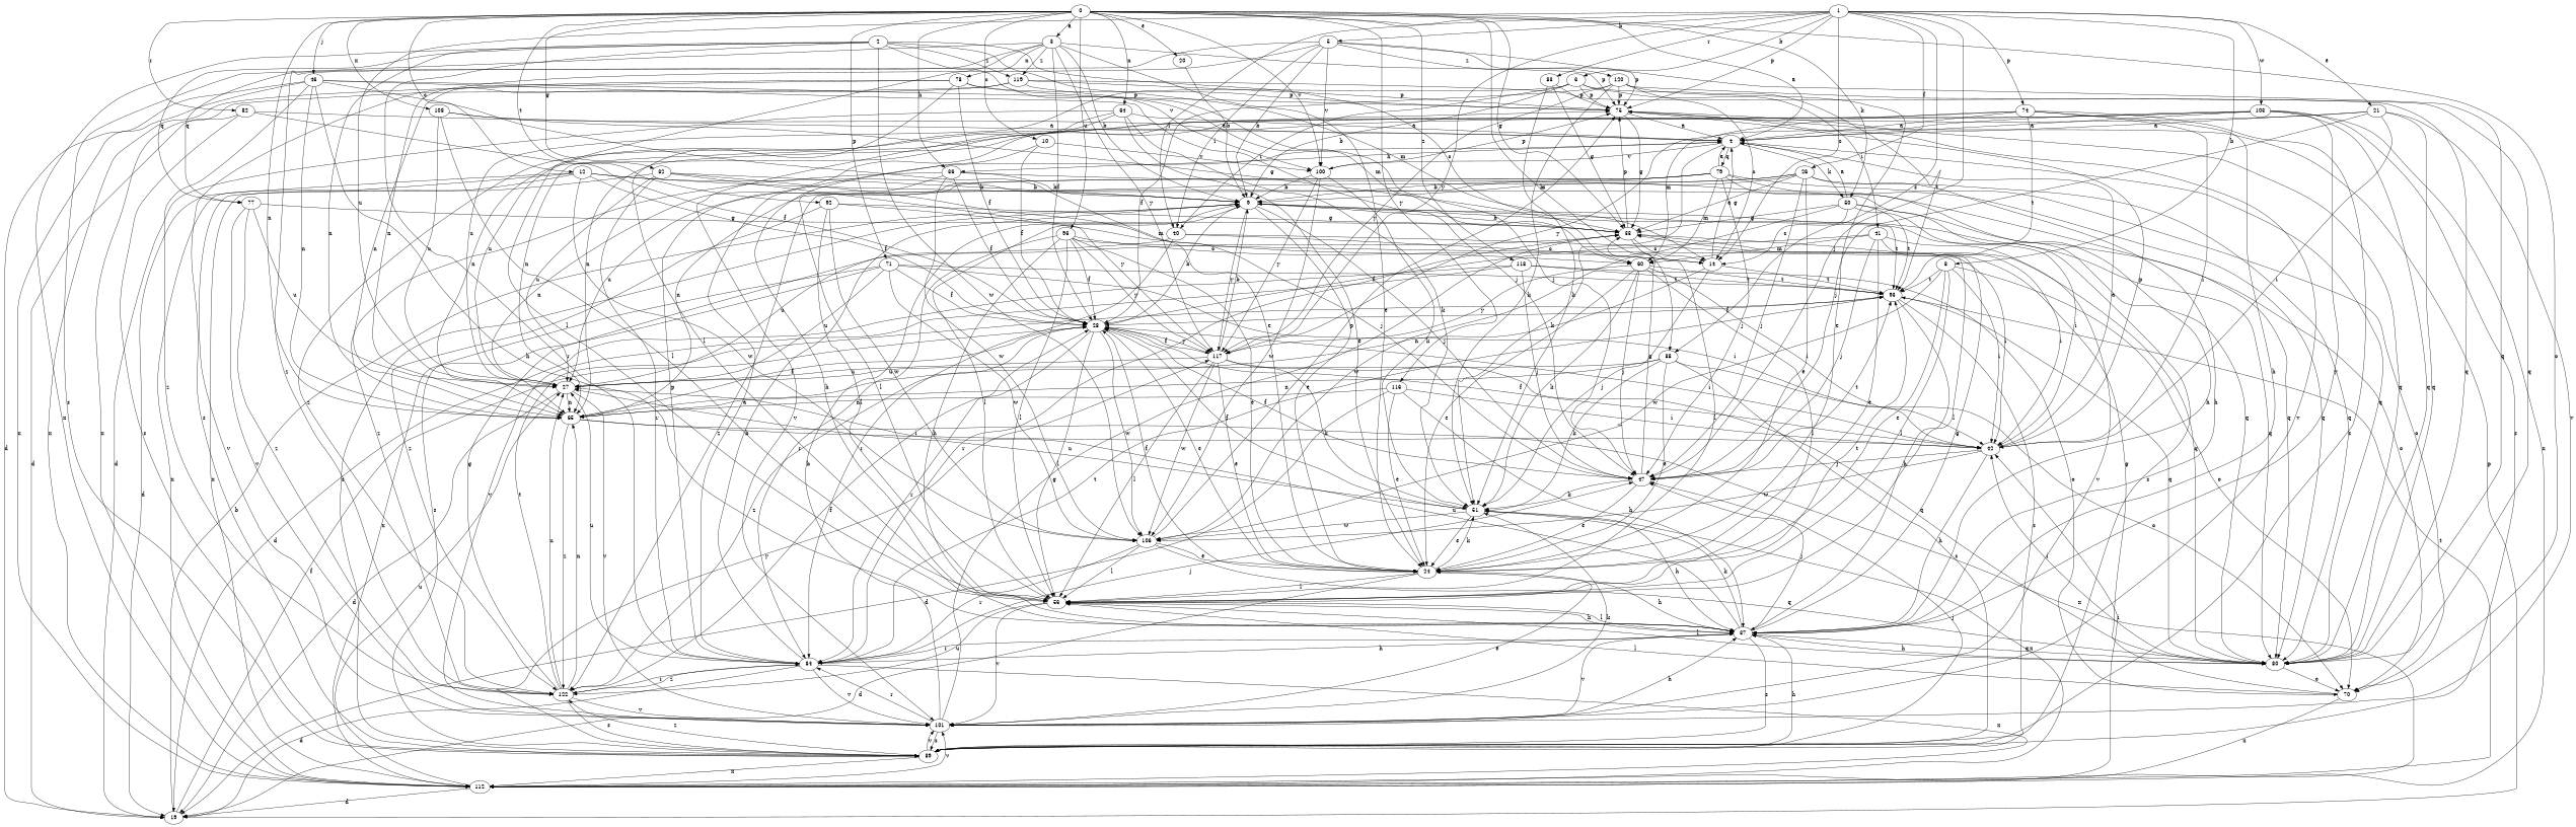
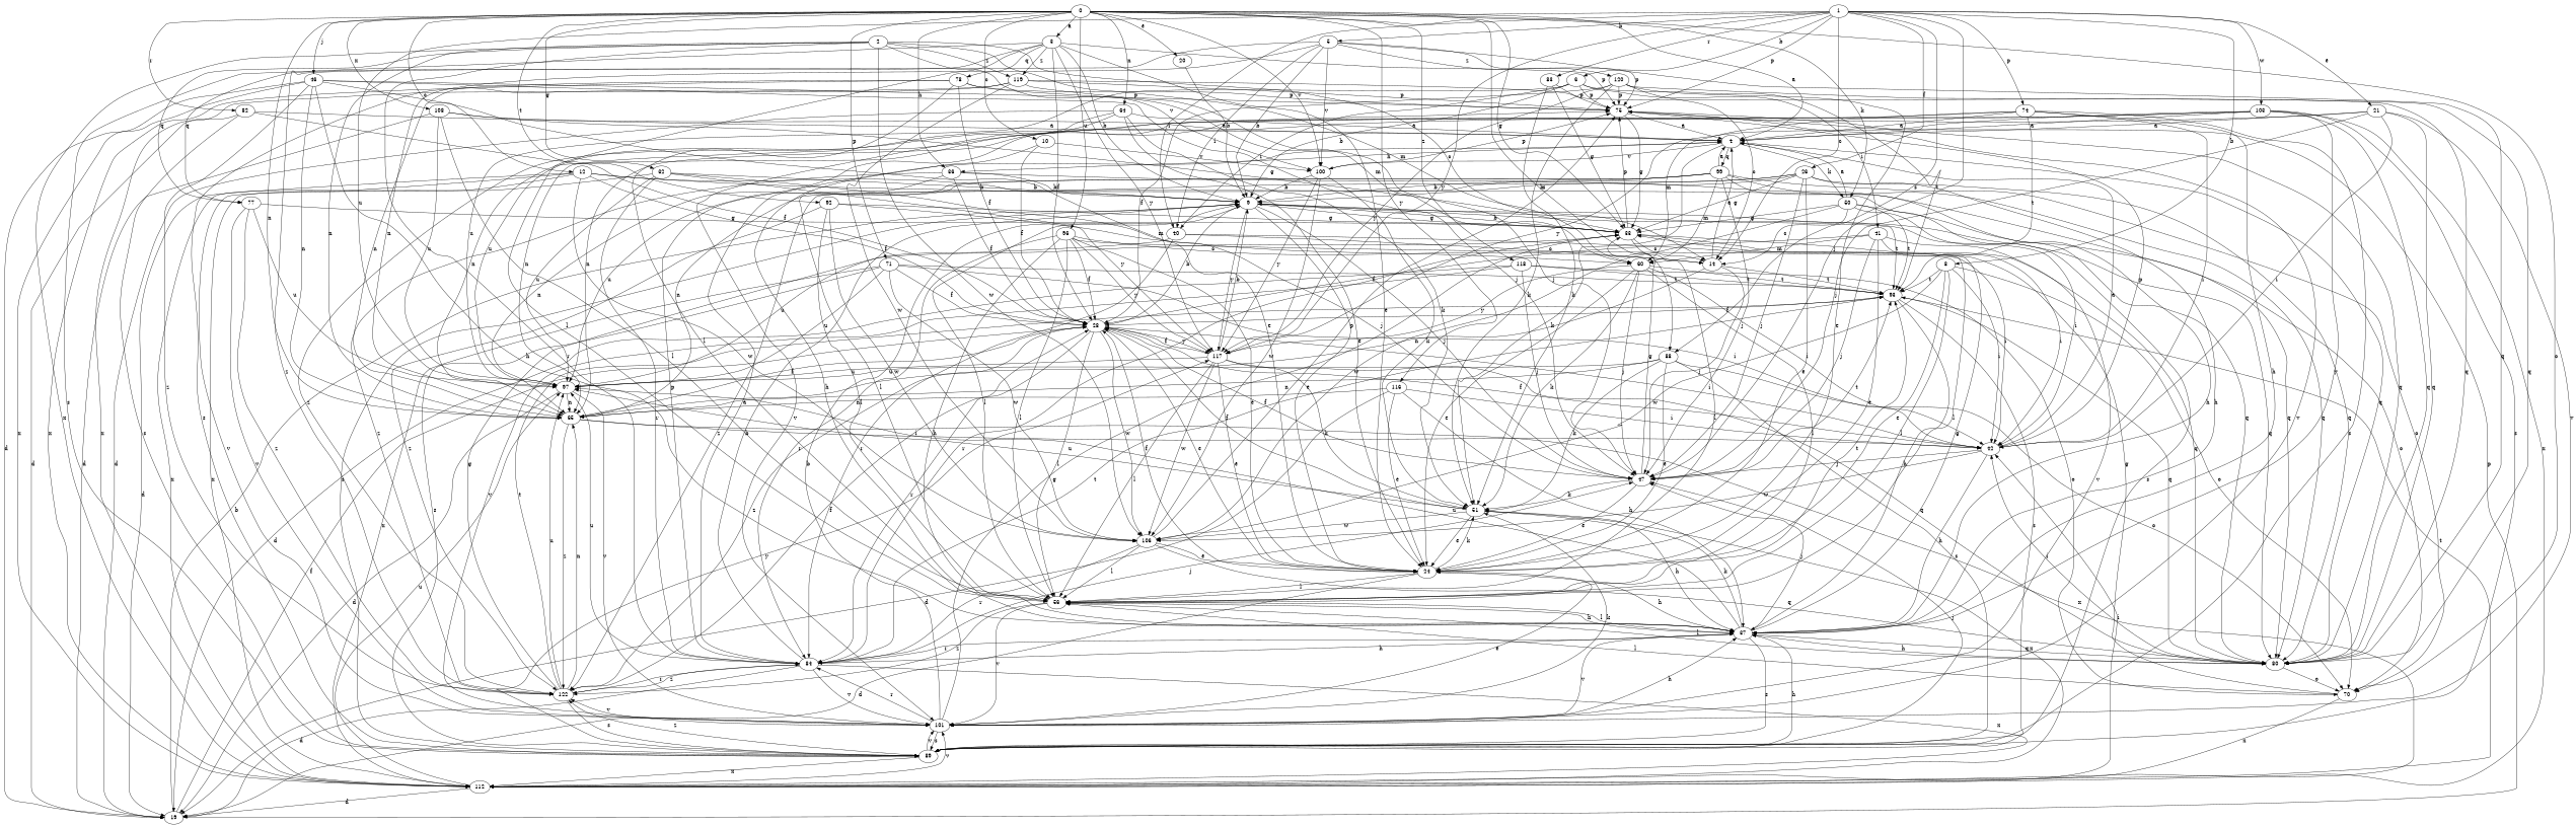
  strict digraph {
    0
    3
    4
    10
    12
    20
    32
    33
    36
    46
    50
    64
    65
    70
    71
    82
    88
    92
    96
    100
    108
    116
    118
    75
    117
    77
    119
    9
    24
    28
    56
    78
    89
    51
-   79
+   79 [label=99]
    80
    37
    19
    106
    112
    101
    47
-   97 [label=27]
+   97
    84
    14
    122
    93
    42
    60
    1
    5
    6
    8
    21
    26
    40
    74
    83
    103
    120
    41
    2
    0 -> 3 [label=a]
    0 -> 4 [label=a]
    0 -> 10 [label=c]
    0 -> 12 [label=c]
    0 -> 20 [label=e]
    0 -> 32 [label=g]
    0 -> 33 [label=g]
    0 -> 36 [label=h]
    0 -> 46 [label=j]
    0 -> 50 [label=k]
    0 -> 64 [label=n]
    0 -> 65 [label=n]
    0 -> 70 [label=o]
    0 -> 71 [label=p]
    0 -> 82 [label=r]
    0 -> 88 [label=s]
    0 -> 92 [label=t]
    0 -> 96 [label=u]
    0 -> 100 [label=v]
    0 -> 108 [label=x]
    0 -> 116 [label=y]
    0 -> 118 [label=z]
    3 -> 75 [label=p]
    3 -> 117 [label=y]
    3 -> 77 [label=q]
    3 -> 119 [label=z]
    3 -> 9 [label=b]
    3 -> 24 [label=e]
    3 -> 28 [label=f]
    3 -> 56 [label=l]
-   3 -> 78 [label=n]
+   3 -> 78 [label=q]
    3 -> 89 [label=s]
    4 -> 36 [label=h]
    4 -> 50 [label=k]
    4 -> 100 [label=v]
    4 -> 51 [label=k]
    4 -> 79 [label=q]
    4 -> 80 [label=q]
    10 -> 100 [label=v]
    10 -> 28 [label=f]
    10 -> 37 [label=h]
    12 -> 9 [label=b]
    12 -> 28 [label=f]
    12 -> 80 [label=q]
    12 -> 19 [label=d]
    12 -> 106 [label=w]
    12 -> 112 [label=x]
    12 -> 101 [label=v]
    20 -> 9 [label=b]
    32 -> 117 [label=y]
    32 -> 9 [label=b]
    32 -> 112 [label=x]
    32 -> 47 [label=j]
    32 -> 97 [label=u]
    32 -> 84 [label=r]
    33 -> 75 [label=p]
    33 -> 9 [label=b]
    33 -> 56 [label=l]
    33 -> 80 [label=q]
    33 -> 84 [label=r]
    33 -> 14 [label=c]
    36 -> 9 [label=b]
    36 -> 28 [label=f]
    36 -> 56 [label=l]
    36 -> 80 [label=q]
-   36 -> 106 [label=w]
+   119 -> 106 [label=w]
    36 -> 122 [label=z]
    46 -> 65 [label=n]
    46 -> 75 [label=p]
    46 -> 24 [label=e]
    46 -> 37 [label=h]
    46 -> 19 [label=d]
    46 -> 112 [label=x]
    46 -> 47 [label=j]
    46 -> 122 [label=z]
    50 -> 4 [label=a]
    50 -> 33 [label=g]
    50 -> 70 [label=o]
    50 -> 89 [label=s]
    50 -> 106 [label=w]
    50 -> 14 [label=c]
    50 -> 93 [label=t]
    64 -> 4 [label=a]
    64 -> 24 [label=e]
    64 -> 51 [label=k]
    64 -> 19 [label=d]
    64 -> 101 [label=v]
    64 -> 97 [label=u]
    65 -> 28 [label=f]
    65 -> 112 [label=x]
    65 -> 122 [label=z]
    65 -> 42 [label=i]
    70 -> 33 [label=g]
    70 -> 56 [label=l]
    70 -> 112 [label=x]
    71 -> 28 [label=f]
    71 -> 89 [label=s]
    71 -> 106 [label=w]
    71 -> 112 [label=x]
    71 -> 97 [label=u]
    71 -> 93 [label=t]
    71 -> 42 [label=i]
    82 -> 4 [label=a]
    82 -> 28 [label=f]
    82 -> 89 [label=s]
    82 -> 19 [label=d]
    88 -> 65 [label=n]
    88 -> 70 [label=o]
    88 -> 24 [label=e]
    88 -> 89 [label=s]
    88 -> 51 [label=k]
    88 -> 97 [label=u]
    92 -> 33 [label=g]
    92 -> 56 [label=l]
    92 -> 106 [label=w]
    92 -> 122 [label=z]
    92 -> 60 [label=m]
    96 -> 117 [label=y]
    96 -> 24 [label=e]
    96 -> 28 [label=f]
    96 -> 56 [label=l]
    96 -> 37 [label=h]
    96 -> 84 [label=r]
    96 -> 14 [label=c]
    96 -> 42 [label=i]
    100 -> 75 [label=p]
    100 -> 117 [label=y]
    100 -> 9 [label=b]
    100 -> 51 [label=k]
    100 -> 106 [label=w]
    108 -> 4 [label=a]
    108 -> 33 [label=g]
    108 -> 56 [label=l]
+   108 -> 19 [label=d]
    108 -> 97 [label=u]
    116 -> 65 [label=n]
    116 -> 24 [label=e]
    116 -> 37 [label=h]
    116 -> 19 [label=d]
    116 -> 42 [label=i]
    118 -> 70 [label=o]
    118 -> 19 [label=d]
    118 -> 101 [label=v]
    118 -> 47 [label=j]
    118 -> 93 [label=t]
    75 -> 4 [label=a]
    75 -> 33 [label=g]
    75 -> 80 [label=q]
    75 -> 101 [label=v]
    117 -> 9 [label=b]
    117 -> 24 [label=e]
    117 -> 28 [label=f]
    117 -> 56 [label=l]
    117 -> 51 [label=k]
    117 -> 80 [label=q]
    117 -> 106 [label=w]
    117 -> 97 [label=u]
    77 -> 33 [label=g]
    77 -> 101 [label=v]
    77 -> 97 [label=u]
    77 -> 122 [label=z]
    119 -> 65 [label=n]
    119 -> 75 [label=p]
    119 -> 80 [label=q]
    119 -> 112 [label=x]
    119 -> 47 [label=j]
+   9 -> 33 [label=g]
    9 -> 117 [label=y]
    9 -> 24 [label=e]
    9 -> 56 [label=l]
    9 -> 89 [label=s]
    9 -> 80 [label=q]
    9 -> 47 [label=j]
    9 -> 93 [label=t]
    9 -> 42 [label=i]
    24 -> 28 [label=f]
    24 -> 56 [label=l]
    24 -> 51 [label=k]
    24 -> 37 [label=h]
    24 -> 19 [label=d]
    28 -> 117 [label=y]
    28 -> 9 [label=b]
    28 -> 24 [label=e]
    28 -> 56 [label=l]
    28 -> 106 [label=w]
    28 -> 84 [label=r]
    28 -> 122 [label=z]
    28 -> 42 [label=i]
    56 -> 37 [label=h]
    56 -> 101 [label=v]
-   56 -> 122 [label=u]
+   56 -> 122 [label=z]
    56 -> 93 [label=t]
    78 -> 75 [label=p]
    78 -> 28 [label=f]
    78 -> 56 [label=l]
    78 -> 89 [label=s]
    78 -> 112 [label=x]
    78 -> 60 [label=m]
    89 -> 117 [label=y]
    89 -> 37 [label=h]
    89 -> 112 [label=x]
    89 -> 101 [label=v]
    89 -> 47 [label=j]
    89 -> 122 [label=z]
    51 -> 24 [label=e]
    51 -> 28 [label=f]
    51 -> 37 [label=h]
    51 -> 106 [label=w]
    51 -> 112 [label=x]
    51 -> 97 [label=u]
    79 -> 4 [label=a]
    79 -> 65 [label=n]
    79 -> 70 [label=o]
    79 -> 9 [label=b]
    79 -> 80 [label=q]
    79 -> 37 [label=h]
    79 -> 47 [label=j]
    79 -> 97 [label=u]
    79 -> 60 [label=m]
    80 -> 70 [label=o]
    80 -> 56 [label=l]
    80 -> 37 [label=h]
    80 -> 42 [label=i]
    37 -> 33 [label=g]
    37 -> 56 [label=l]
    37 -> 89 [label=s]
    37 -> 51 [label=k]
    37 -> 80 [label=q]
    37 -> 101 [label=v]
    37 -> 47 [label=j]
    37 -> 97 [label=u]
    37 -> 84 [label=r]
    19 -> 75 [label=p]
    19 -> 9 [label=b]
    19 -> 28 [label=f]
    106 -> 75 [label=p]
    106 -> 24 [label=e]
    106 -> 56 [label=l]
    106 -> 80 [label=q]
    106 -> 84 [label=r]
    112 -> 19 [label=d]
    112 -> 101 [label=v]
    112 -> 97 [label=u]
    112 -> 93 [label=t]
    112 -> 42 [label=i]
    101 -> 33 [label=g]
    101 -> 9 [label=b]
    101 -> 24 [label=e]
    101 -> 89 [label=s]
    101 -> 51 [label=k]
    101 -> 37 [label=h]
    101 -> 84 [label=r]
    47 -> 33 [label=g]
    47 -> 24 [label=e]
    47 -> 28 [label=f]
    47 -> 51 [label=k]
    47 -> 93 [label=t]
    97 -> 65 [label=n]
    97 -> 19 [label=d]
    97 -> 101 [label=v]
    84 -> 4 [label=a]
    84 -> 75 [label=p]
    84 -> 9 [label=b]
    84 -> 37 [label=h]
    84 -> 19 [label=d]
    84 -> 112 [label=x]
    84 -> 101 [label=v]
    84 -> 47 [label=j]
    84 -> 97 [label=u]
    84 -> 122 [label=z]
    84 -> 93 [label=t]
    14 -> 4 [label=a]
    14 -> 65 [label=n]
-   14 -> 51 [label=j]
+   14 -> 47 [label=j]
    14 -> 93 [label=t]
    122 -> 33 [label=g]
    122 -> 65 [label=n]
    122 -> 28 [label=f]
    122 -> 89 [label=s]
-   122 -> 101 [label=v]
+   101 -> 122 [label=v]
    122 -> 97 [label=u]
    122 -> 84 [label=r]
    122 -> 93 [label=t]
    93 -> 28 [label=f]
    93 -> 89 [label=s]
    93 -> 80 [label=q]
    93 -> 37 [label=h]
    42 -> 4 [label=a]
    42 -> 75 [label=p]
    42 -> 28 [label=f]
    42 -> 37 [label=h]
    42 -> 106 [label=w]
    42 -> 47 [label=j]
    60 -> 117 [label=y]
    60 -> 24 [label=e]
    60 -> 56 [label=l]
    60 -> 51 [label=k]
    60 -> 47 [label=j]
    60 -> 93 [label=t]
    60 -> 42 [label=i]
    1 -> 88 [label=s]
    1 -> 75 [label=p]
    1 -> 117 [label=y]
    1 -> 47 [label=j]
    1 -> 97 [label=u]
    1 -> 14 [label=c]
    1 -> 5 [label=b]
    1 -> 6 [label=b]
    1 -> 8 [label=b]
    1 -> 21 [label=e]
    1 -> 26 [label=f]
    1 -> 40 [label=i]
    1 -> 74 [label=p]
    1 -> 83 [label=r]
    1 -> 103 [label=w]
    5 -> 65 [label=n]
    5 -> 100 [label=v]
    5 -> 75 [label=p]
    5 -> 9 [label=b]
    5 -> 80 [label=q]
    5 -> 122 [label=z]
    5 -> 40 [label=i]
    5 -> 120 [label=z]
    6 -> 75 [label=p]
    6 -> 9 [label=b]
    6 -> 97 [label=u]
    6 -> 93 [label=t]
    6 -> 40 [label=i]
    6 -> 41 [label=i]
    8 -> 70 [label=o]
    8 -> 24 [label=e]
    8 -> 56 [label=l]
    8 -> 106 [label=w]
    8 -> 93 [label=t]
    8 -> 42 [label=i]
    21 -> 4 [label=a]
    21 -> 65 [label=n]
    21 -> 80 [label=q]
    21 -> 101 [label=v]
    21 -> 47 [label=j]
    21 -> 42 [label=i]
    26 -> 33 [label=g]
    26 -> 65 [label=n]
    26 -> 9 [label=b]
    26 -> 24 [label=e]
    26 -> 80 [label=q]
    26 -> 37 [label=h]
    26 -> 47 [label=j]
    26 -> 122 [label=z]
    40 -> 56 [label=l]
    40 -> 97 [label=u]
    40 -> 84 [label=r]
    40 -> 14 [label=c]
    74 -> 4 [label=a]
    74 -> 65 [label=n]
    74 -> 89 [label=s]
    74 -> 37 [label=h]
    74 -> 93 [label=t]
    74 -> 42 [label=i]
    74 -> 60 [label=m]
    83 -> 33 [label=g]
    83 -> 75 [label=p]
    83 -> 51 [label=k]
    103 -> 4 [label=a]
    103 -> 65 [label=n]
    103 -> 117 [label=y]
    103 -> 89 [label=s]
    103 -> 80 [label=q]
    103 -> 37 [label=y]
    103 -> 112 [label=x]
    103 -> 122 [label=z]
    120 -> 75 [label=p]
    120 -> 117 [label=y]
    120 -> 24 [label=e]
    120 -> 28 [label=f]
    120 -> 51 [label=k]
    120 -> 80 [label=q]
    120 -> 14 [label=c]
    41 -> 24 [label=e]
    41 -> 28 [label=f]
    41 -> 101 [label=v]
    41 -> 47 [label=j]
    41 -> 42 [label=i]
    41 -> 60 [label=m]
    2 -> 65 [label=n]
    2 -> 100 [label=v]
    2 -> 77 [label=q]
    2 -> 119 [label=z]
    2 -> 106 [label=w]
    2 -> 112 [label=x]
    2 -> 84 [label=r]
    2 -> 14 [label=c]
    2 -> 60 [label=m]
  }
